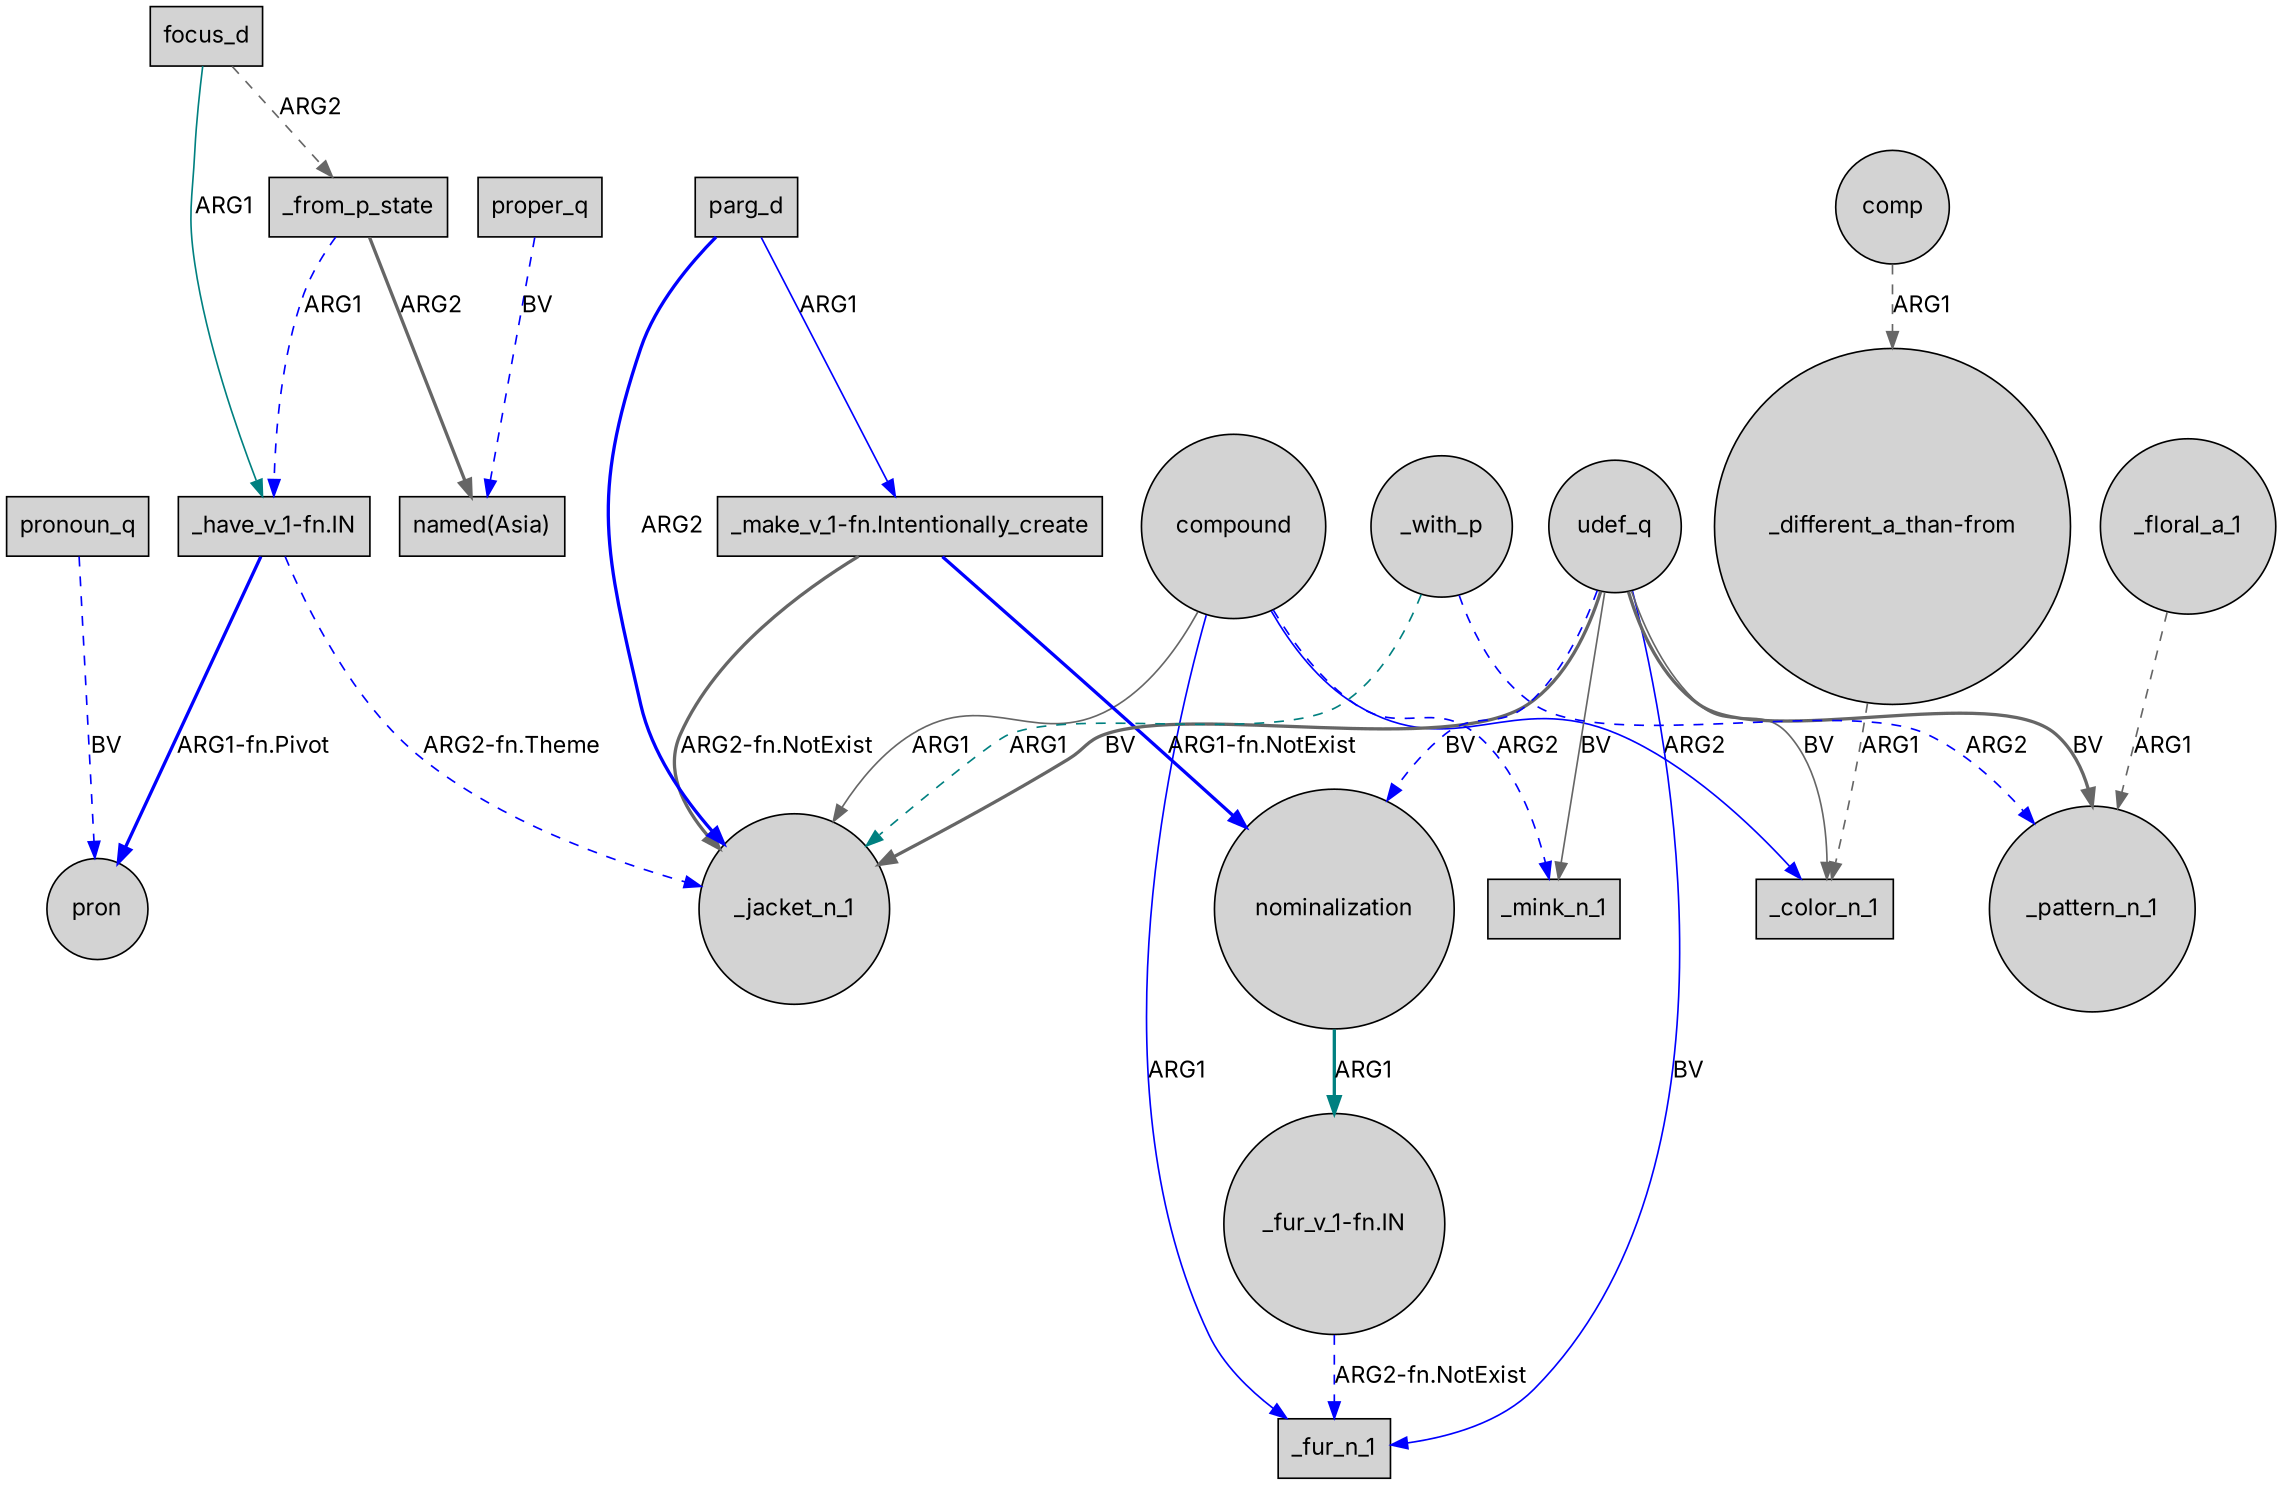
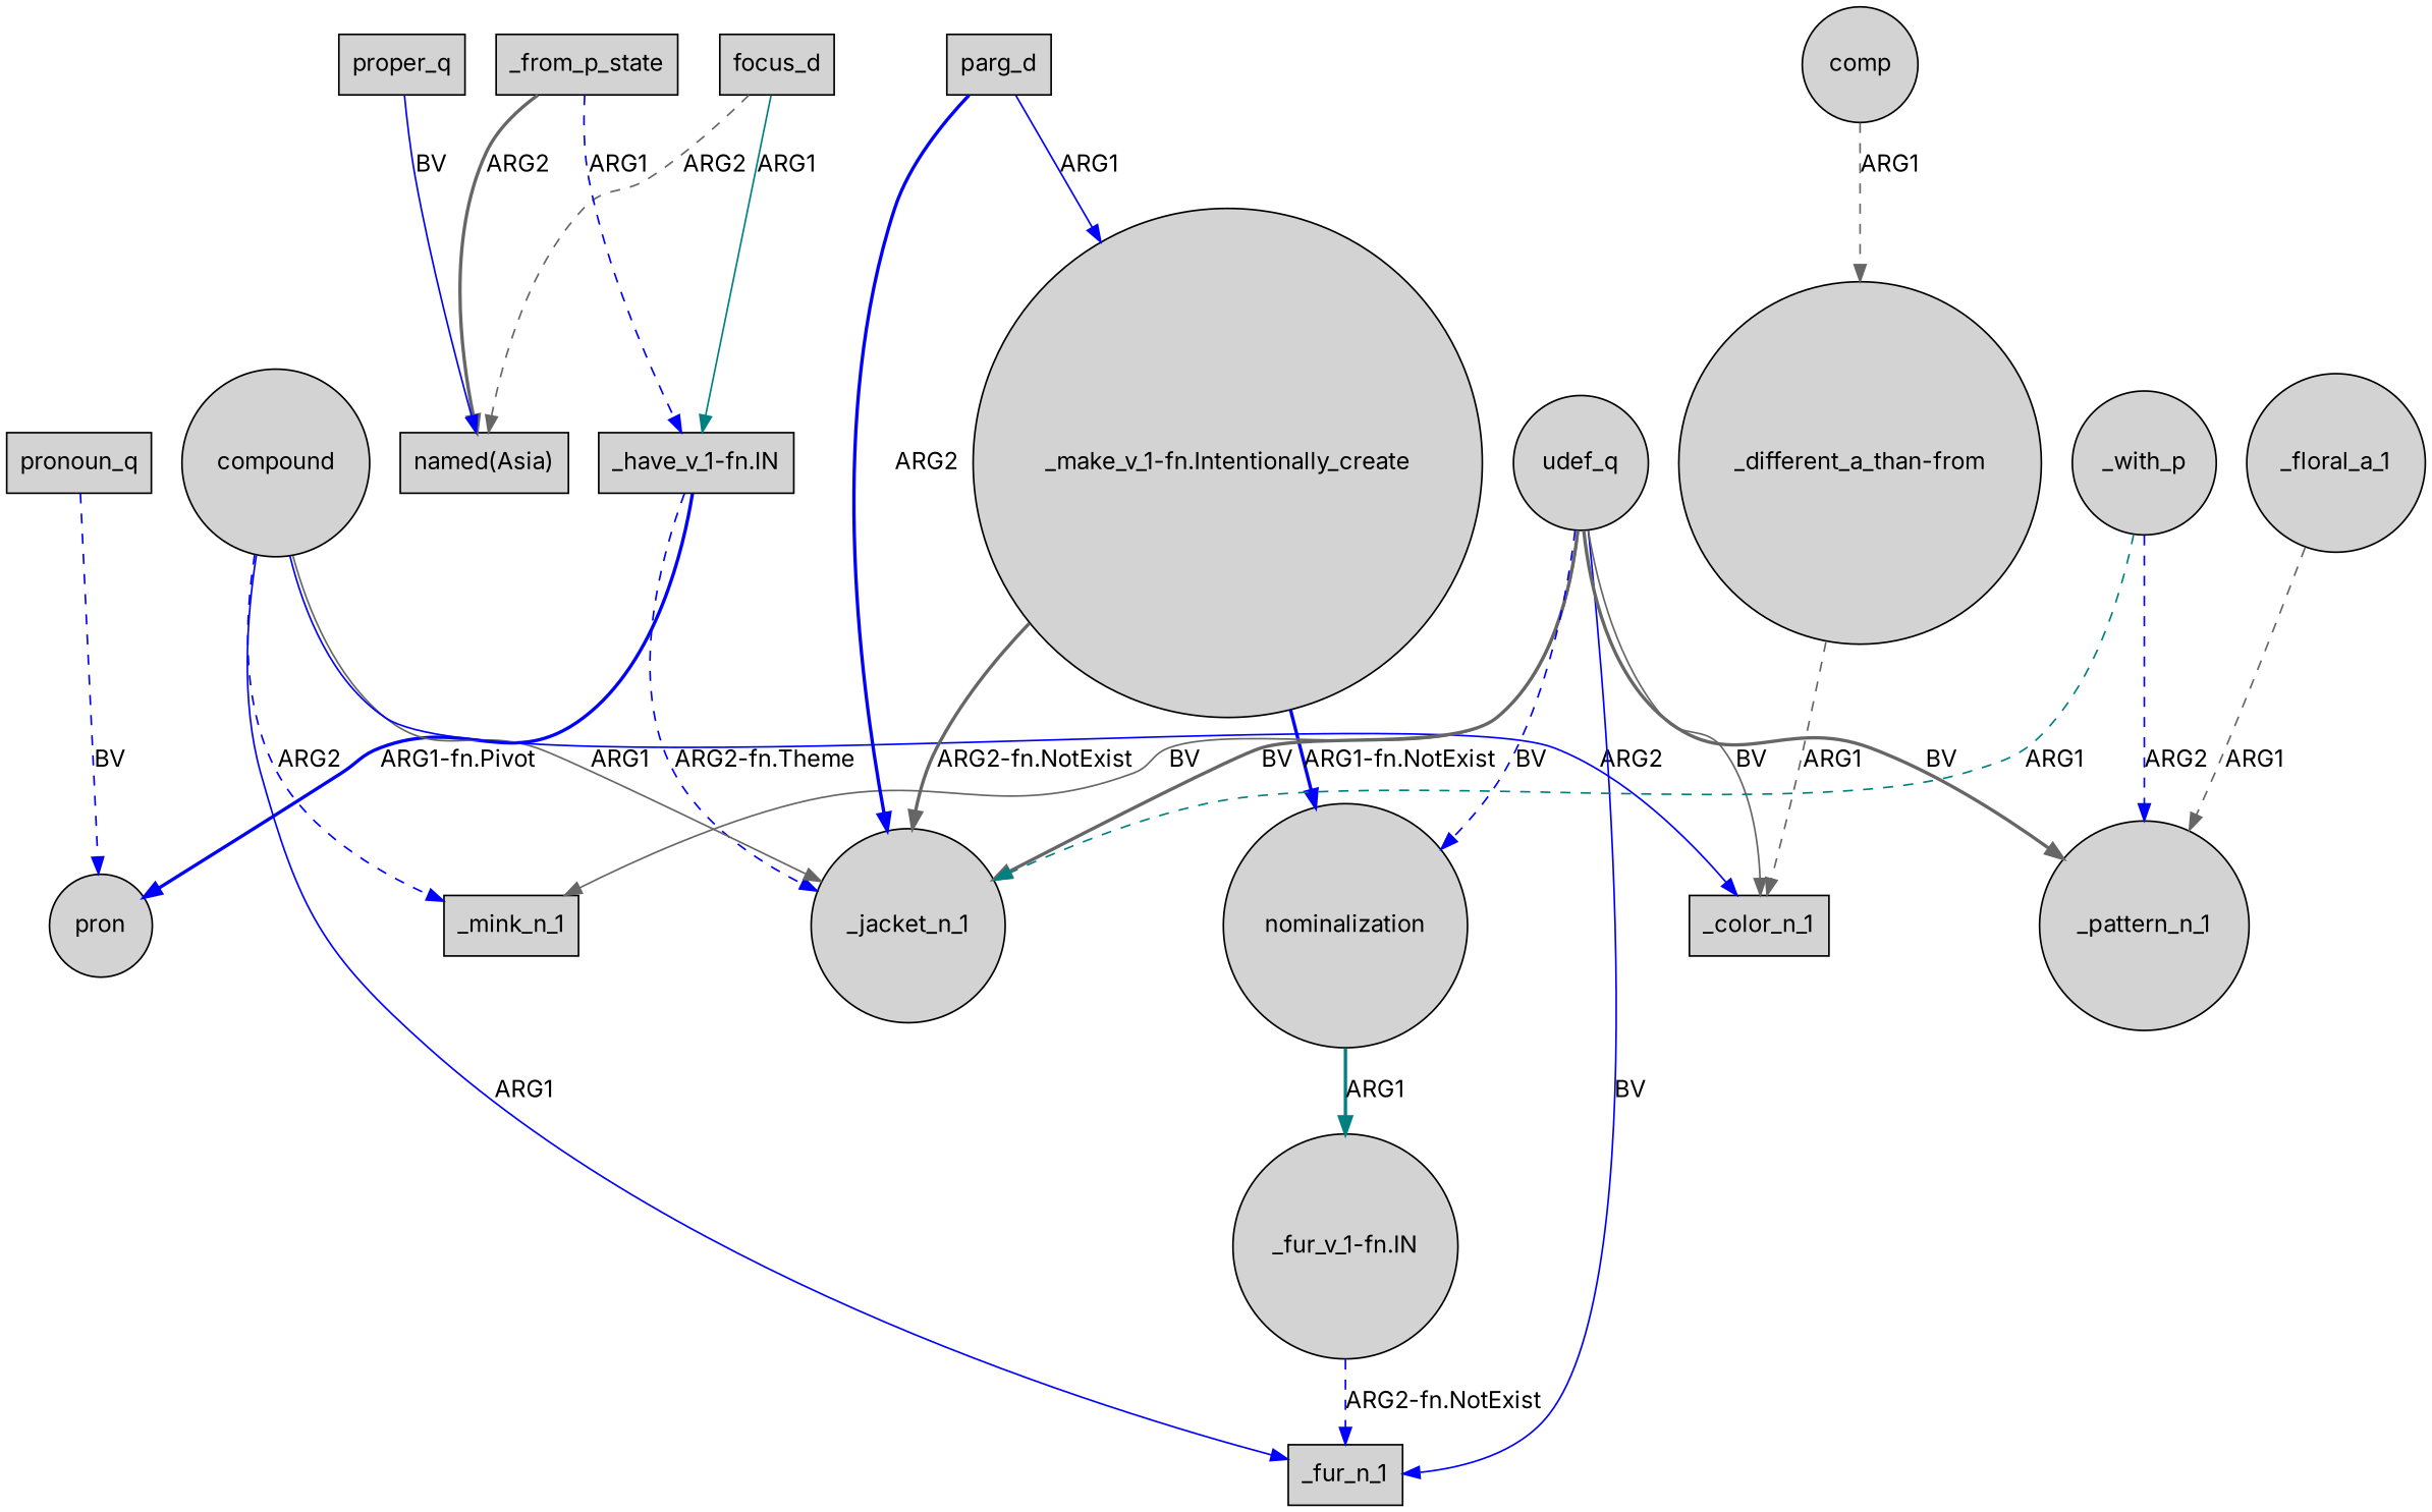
  digraph {
    fontname=Inter
    node [fontname=Inter shape=box style=filled]
    edge [color=blue fontname=Inter style=dashed]
    focus_d
    "_have_v_1-fn.IN"
    _from_p_state
    _jacket_n_1 [shape=circle]
    pron [shape=circle]
    "named(Asia)"
    compound [shape=circle]
    _mink_n_1
    _fur_n_1
    _color_n_1
    n11 [label="_fur_v_1-fn.IN" shape=circle]
-   "_make_v_1-fn.Intentionally_create"
+   "_make_v_1-fn.Intentionally_create" [shape=circle]
    nominalization [shape=circle]
    _floral_a_1 [shape=circle]
    _pattern_n_1 [shape=circle]
    proper_q
    udef_q [shape=circle]
    parg_d
    pronoun_q
    comp [shape=circle]
    "_different_a_than-from" [shape=circle]
    _with_p [shape=circle]
    focus_d -> "_have_v_1-fn.IN" [color=teal label=ARG1 style=solid]
-   focus_d -> _from_p_state [color=gray40 label=ARG2]
+   focus_d -> "named(Asia)" [color=gray40 label=ARG2]
    "_have_v_1-fn.IN" -> _jacket_n_1 [label="ARG2-fn.Theme"]
    "_have_v_1-fn.IN" -> pron [label="ARG1-fn.Pivot" style=bold]
    _from_p_state -> "_have_v_1-fn.IN" [label=ARG1]
    _from_p_state -> "named(Asia)" [color=gray40 label=ARG2 style=bold]
    compound -> _jacket_n_1 [color=gray40 label=ARG1 style=solid]
    compound -> _mink_n_1 [label=ARG2]
    compound -> _fur_n_1 [label=ARG1 style=solid]
    compound -> _color_n_1 [label=ARG2 style=solid]
    n11 -> _fur_n_1 [label="ARG2-fn.NotExist"]
    "_make_v_1-fn.Intentionally_create" -> _jacket_n_1 [color=gray40 label="ARG2-fn.NotExist" style=bold]
    "_make_v_1-fn.Intentionally_create" -> nominalization [label="ARG1-fn.NotExist" style=bold]
    nominalization -> n11 [color=teal label=ARG1 style=bold]
    _floral_a_1 -> _pattern_n_1 [color=gray40 label=ARG1]
-   proper_q -> "named(Asia)" [label=BV]
+   proper_q -> "named(Asia)" [label=BV style=solid]
    udef_q -> _jacket_n_1 [color=gray40 label=BV style=bold]
    udef_q -> _mink_n_1 [color=gray40 label=BV style=solid]
    udef_q -> _fur_n_1 [label=BV style=solid]
    udef_q -> _color_n_1 [color=gray40 label=BV style=solid]
    udef_q -> nominalization [label=BV]
    udef_q -> _pattern_n_1 [color=gray40 label=BV style=bold]
    parg_d -> _jacket_n_1 [label=ARG2 style=bold]
    parg_d -> "_make_v_1-fn.Intentionally_create" [label=ARG1 style=solid]
    pronoun_q -> pron [label=BV]
    comp -> "_different_a_than-from" [color=gray40 label=ARG1]
    "_different_a_than-from" -> _color_n_1 [color=gray40 label=ARG1]
    _with_p -> _jacket_n_1 [color=teal label=ARG1]
    _with_p -> _pattern_n_1 [label=ARG2]
  }
